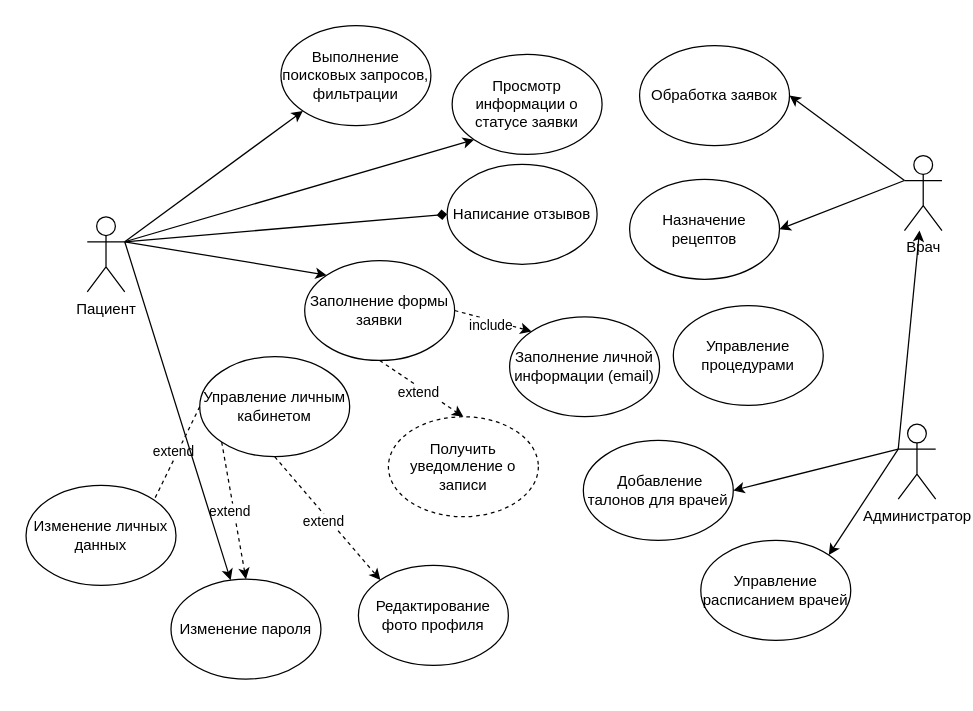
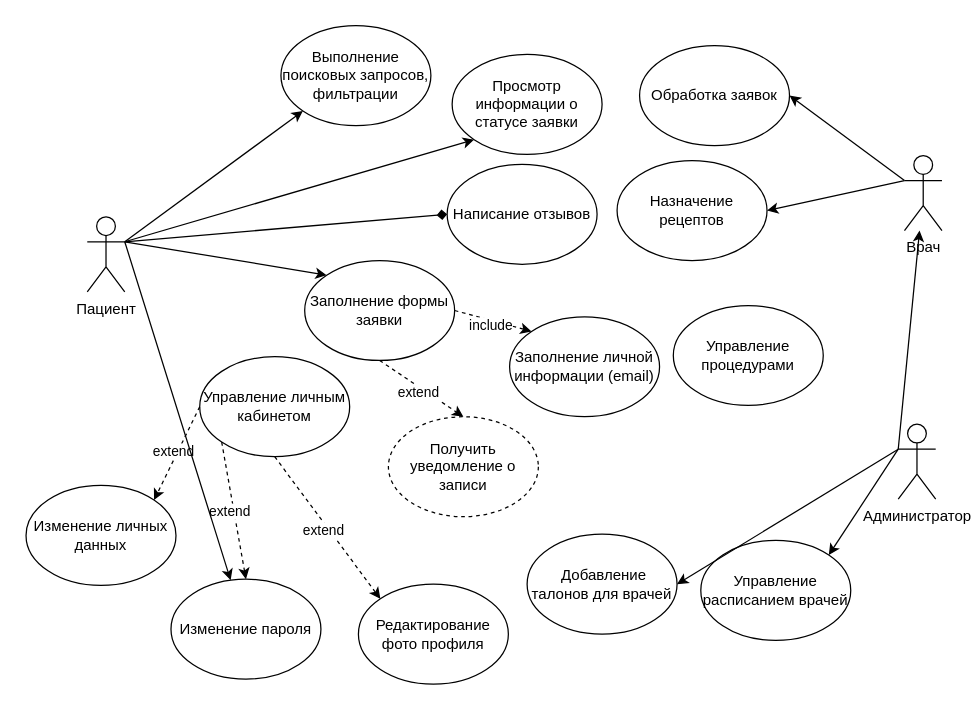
  <mxCell id="0" />
  <mxCell id="1" parent="0" />
  <mxCell id="2" value="&lt;font style=&quot;vertical-align: inherit;&quot;&gt;&lt;font style=&quot;vertical-align: inherit;&quot;&gt;Врач&lt;/font&gt;&lt;/font&gt;" style="shape=umlActor;verticalLabelPosition=bottom;verticalAlign=top;html=1;outlineConnect=0;" parent="1" vertex="1"><mxGeometry x="723" y="124" width="30" height="60" as="geometry" /></mxCell>
  <mxCell id="3" value="&lt;font style=&quot;vertical-align: inherit;&quot;&gt;&lt;font style=&quot;vertical-align: inherit;&quot;&gt;Пациент&lt;/font&gt;&lt;/font&gt;" style="shape=umlActor;verticalLabelPosition=bottom;verticalAlign=top;html=1;outlineConnect=0;" parent="1" vertex="1"><mxGeometry x="69" y="173" width="30" height="60" as="geometry" /></mxCell>
  <mxCell id="4" value="&lt;font style=&quot;vertical-align: inherit;&quot;&gt;&lt;font style=&quot;vertical-align: inherit;&quot;&gt;Администратор&lt;/font&gt;&lt;/font&gt;" style="shape=umlActor;verticalLabelPosition=bottom;verticalAlign=top;html=1;outlineConnect=0;" parent="1" vertex="1"><mxGeometry x="718" y="339" width="30" height="60" as="geometry" /></mxCell>
  <mxCell id="5" value="Заполнение формы заявки" style="ellipse;whiteSpace=wrap;html=1;" parent="1" vertex="1"><mxGeometry x="243" y="208" width="120" height="80" as="geometry" /></mxCell>
  <mxCell id="6" value="Заполнение личной информации (email)" style="ellipse;whiteSpace=wrap;html=1;" parent="1" vertex="1"><mxGeometry x="407" y="253" width="120" height="80" as="geometry" /></mxCell>
  <mxCell id="7" value="Получить уведомление о записи" style="ellipse;whiteSpace=wrap;html=1;dashed=1;" parent="1" vertex="1"><mxGeometry x="310" y="333" width="120" height="80" as="geometry" /></mxCell>
  <mxCell id="8" value="Просмотр информации о статусе заявки" style="ellipse;whiteSpace=wrap;html=1;" parent="1" vertex="1"><mxGeometry x="361" y="43" width="120" height="80" as="geometry" /></mxCell>
- <mxCell id="9" value="&amp;nbsp;Добавление талонов для врачей" style="ellipse;whiteSpace=wrap;html=1;" parent="1" vertex="1"><mxGeometry x="466" y="352" width="120" height="80" as="geometry" /></mxCell>
+ <mxCell id="9" value="&amp;nbsp;Добавление талонов для врачей" style="ellipse;whiteSpace=wrap;html=1;" parent="1" vertex="1"><mxGeometry x="421" y="427" width="120" height="80" as="geometry" /></mxCell>
  <mxCell id="10" value="Управление расписанием врачей" style="ellipse;whiteSpace=wrap;html=1;" parent="1" vertex="1"><mxGeometry x="560" y="432" width="120" height="80" as="geometry" /></mxCell>
  <mxCell id="11" value="Управление процедурами" style="ellipse;whiteSpace=wrap;html=1;" parent="1" vertex="1"><mxGeometry x="538" y="244" width="120" height="80" as="geometry" /></mxCell>
  <mxCell id="12" value="Написание отзывов" style="ellipse;whiteSpace=wrap;html=1;" parent="1" vertex="1"><mxGeometry x="357" y="131" width="120" height="80" as="geometry" /></mxCell>
  <mxCell id="13" value="Выполнение поисковых запросов, фильтрации" style="ellipse;whiteSpace=wrap;html=1;" parent="1" vertex="1"><mxGeometry x="224" y="20" width="120" height="80" as="geometry" /></mxCell>
  <mxCell id="14" value="Обработка заявок" style="ellipse;whiteSpace=wrap;html=1;" parent="1" vertex="1"><mxGeometry x="511" y="36" width="120" height="80" as="geometry" /></mxCell>
- <mxCell id="15" value="Назначение рецептов" style="ellipse;whiteSpace=wrap;html=1;" parent="1" vertex="1"><mxGeometry x="503" y="143" width="120" height="80" as="geometry" /></mxCell>
+ <mxCell id="15" value="Назначение рецептов" style="ellipse;whiteSpace=wrap;html=1;" parent="1" vertex="1"><mxGeometry x="493" y="128" width="120" height="80" as="geometry" /></mxCell>
  <mxCell id="16" value="" style="endArrow=classic;html=1;rounded=0;exitX=0;exitY=0.333;exitDx=0;exitDy=0;exitPerimeter=0;entryX=1;entryY=0.5;entryDx=0;entryDy=0;" parent="1" source="2" target="14" edge="1"><mxGeometry width="50" height="50" relative="1" as="geometry"><mxPoint x="590" y="-5" as="sourcePoint" /><mxPoint x="640" y="-55" as="targetPoint" /></mxGeometry></mxCell>
  <mxCell id="17" value="" style="endArrow=classic;html=1;rounded=0;exitX=0;exitY=0.333;exitDx=0;exitDy=0;exitPerimeter=0;entryX=1;entryY=0.5;entryDx=0;entryDy=0;" parent="1" source="2" target="15" edge="1"><mxGeometry width="50" height="50" relative="1" as="geometry"><mxPoint x="750" y="5" as="sourcePoint" /><mxPoint x="720" y="155" as="targetPoint" /></mxGeometry></mxCell>
  <mxCell id="18" value="" style="endArrow=classic;html=1;rounded=0;exitX=1;exitY=0.333;exitDx=0;exitDy=0;exitPerimeter=0;entryX=0;entryY=1;entryDx=0;entryDy=0;" parent="1" source="3" target="8" edge="1"><mxGeometry width="50" height="50" relative="1" as="geometry"><mxPoint x="380" y="265" as="sourcePoint" /><mxPoint x="430" y="215" as="targetPoint" /></mxGeometry></mxCell>
  <mxCell id="19" value="" style="endArrow=diamond;html=1;rounded=0;exitX=1;exitY=0.333;exitDx=0;exitDy=0;exitPerimeter=0;entryX=0;entryY=0.5;entryDx=0;entryDy=0;" parent="1" source="3" target="12" edge="1"><mxGeometry width="50" height="50" relative="1" as="geometry"><mxPoint x="370" y="275" as="sourcePoint" /><mxPoint x="430" y="265" as="targetPoint" /></mxGeometry></mxCell>
  <mxCell id="20" value="" style="endArrow=classic;html=1;rounded=0;entryX=0;entryY=1;entryDx=0;entryDy=0;exitX=1;exitY=0.333;exitDx=0;exitDy=0;exitPerimeter=0;" parent="1" source="3" target="13" edge="1"><mxGeometry width="50" height="50" relative="1" as="geometry"><mxPoint x="340" y="255" as="sourcePoint" /><mxPoint x="330" y="125" as="targetPoint" /></mxGeometry></mxCell>
  <mxCell id="21" value="" style="endArrow=classic;html=1;rounded=0;exitX=1;exitY=0.333;exitDx=0;exitDy=0;exitPerimeter=0;entryX=0;entryY=0;entryDx=0;entryDy=0;" parent="1" source="3" target="5" edge="1"><mxGeometry width="50" height="50" relative="1" as="geometry"><mxPoint x="300" y="295" as="sourcePoint" /><mxPoint x="200" y="305" as="targetPoint" /></mxGeometry></mxCell>
  <mxCell id="22" value="" style="endArrow=classic;html=1;rounded=0;exitX=0;exitY=0.333;exitDx=0;exitDy=0;exitPerimeter=0;" parent="1" source="4" target="2" edge="1"><mxGeometry width="50" height="50" relative="1" as="geometry"><mxPoint x="600" y="295" as="sourcePoint" /><mxPoint x="690" y="255" as="targetPoint" /></mxGeometry></mxCell>
  <mxCell id="23" value="" style="endArrow=classic;html=1;rounded=0;exitX=0;exitY=0.333;exitDx=0;exitDy=0;exitPerimeter=0;entryX=1;entryY=0.5;entryDx=0;entryDy=0;" parent="1" source="4" target="9" edge="1"><mxGeometry width="50" height="50" relative="1" as="geometry"><mxPoint x="660" y="315" as="sourcePoint" /><mxPoint x="570" y="215" as="targetPoint" /></mxGeometry></mxCell>
  <mxCell id="24" value="" style="endArrow=classic;html=1;rounded=0;entryX=1;entryY=0;entryDx=0;entryDy=0;exitX=0;exitY=0.333;exitDx=0;exitDy=0;exitPerimeter=0;" parent="1" source="4" target="10" edge="1"><mxGeometry width="50" height="50" relative="1" as="geometry"><mxPoint x="800" y="315" as="sourcePoint" /><mxPoint x="670" y="415" as="targetPoint" /></mxGeometry></mxCell>
  <mxCell id="25" value="" style="endArrow=classic;html=1;rounded=0;exitX=1;exitY=0.5;exitDx=0;exitDy=0;dashed=1;entryX=0;entryY=0;entryDx=0;entryDy=0;" parent="1" source="5" target="6" edge="1"><mxGeometry width="50" height="50" relative="1" as="geometry"><mxPoint x="420" y="405" as="sourcePoint" /><mxPoint x="370" y="445" as="targetPoint" /></mxGeometry></mxCell>
  <mxCell id="26" value="&lt;font style=&quot;vertical-align: inherit;&quot;&gt;&lt;font style=&quot;vertical-align: inherit;&quot;&gt;include&lt;/font&gt;&lt;/font&gt;" style="edgeLabel;html=1;align=center;verticalAlign=middle;resizable=0;points=[];" parent="25" vertex="1" connectable="0"><mxGeometry x="-0.017" y="-4" relative="1" as="geometry"><mxPoint as="offset" /></mxGeometry></mxCell>
  <mxCell id="27" value="" style="endArrow=classic;html=1;rounded=0;exitX=0.5;exitY=1;exitDx=0;exitDy=0;dashed=1;entryX=0.5;entryY=0;entryDx=0;entryDy=0;" parent="1" source="5" target="7" edge="1"><mxGeometry width="50" height="50" relative="1" as="geometry"><mxPoint x="310" y="405" as="sourcePoint" /><mxPoint x="260" y="445" as="targetPoint" /></mxGeometry></mxCell>
  <mxCell id="28" value="extend" style="edgeLabel;html=1;align=center;verticalAlign=middle;resizable=0;points=[];" parent="27" vertex="1" connectable="0"><mxGeometry x="-0.017" y="-4" relative="1" as="geometry"><mxPoint as="offset" /></mxGeometry></mxCell>
  <mxCell id="29" value="Управление личным кабинетом" style="ellipse;whiteSpace=wrap;html=1;" vertex="1" parent="1"><mxGeometry x="159" y="285" width="120" height="80" as="geometry" /></mxCell>
  <mxCell id="30" value="Изменение пароля" style="ellipse;whiteSpace=wrap;html=1;" vertex="1" parent="1"><mxGeometry x="136" y="463" width="120" height="80" as="geometry" /></mxCell>
  <mxCell id="31" value="Изменение личных данных" style="ellipse;whiteSpace=wrap;html=1;" vertex="1" parent="1"><mxGeometry x="20" y="388" width="120" height="80" as="geometry" /></mxCell>
  <mxCell id="32" value="" style="endArrow=classic;html=1;rounded=0;exitX=0;exitY=1;exitDx=0;exitDy=0;dashed=1;entryX=0.5;entryY=0;entryDx=0;entryDy=0;" edge="1" parent="1" source="29" target="30"><mxGeometry width="50" height="50" relative="1" as="geometry"><mxPoint x="921" y="635" as="sourcePoint" /><mxPoint x="871" y="675" as="targetPoint" /></mxGeometry></mxCell>
  <mxCell id="33" value="extend" style="edgeLabel;html=1;align=center;verticalAlign=middle;resizable=0;points=[];" vertex="1" connectable="0" parent="32"><mxGeometry x="-0.017" y="-4" relative="1" as="geometry"><mxPoint as="offset" /></mxGeometry></mxCell>
- <mxCell id="34" value="" style="endArrow=none;html=1;rounded=0;exitX=0;exitY=0.5;exitDx=0;exitDy=0;dashed=1;entryX=1;entryY=0;entryDx=0;entryDy=0;" edge="1" parent="1" source="29" target="31"><mxGeometry width="50" height="50" relative="1" as="geometry"><mxPoint x="811" y="635" as="sourcePoint" /><mxPoint x="761" y="675" as="targetPoint" /></mxGeometry></mxCell>
+ <mxCell id="34" value="" style="endArrow=classic;html=1;rounded=0;exitX=0;exitY=0.5;exitDx=0;exitDy=0;dashed=1;entryX=1;entryY=0;entryDx=0;entryDy=0;" edge="1" parent="1" source="29" target="31"><mxGeometry width="50" height="50" relative="1" as="geometry"><mxPoint x="811" y="635" as="sourcePoint" /><mxPoint x="761" y="675" as="targetPoint" /></mxGeometry></mxCell>
  <mxCell id="35" value="extend" style="edgeLabel;html=1;align=center;verticalAlign=middle;resizable=0;points=[];" vertex="1" connectable="0" parent="34"><mxGeometry x="-0.017" y="-4" relative="1" as="geometry"><mxPoint as="offset" /></mxGeometry></mxCell>
  <mxCell id="36" value="" style="endArrow=classic;html=1;rounded=0;exitX=0.5;exitY=1;exitDx=0;exitDy=0;dashed=1;entryX=0;entryY=0;entryDx=0;entryDy=0;" edge="1" parent="1" source="29" target="38"><mxGeometry width="50" height="50" relative="1" as="geometry"><mxPoint x="96" y="339" as="sourcePoint" /><mxPoint x="267" y="468" as="targetPoint" /></mxGeometry></mxCell>
  <mxCell id="37" value="extend" style="edgeLabel;html=1;align=center;verticalAlign=middle;resizable=0;points=[];" vertex="1" connectable="0" parent="36"><mxGeometry x="-0.017" y="-4" relative="1" as="geometry"><mxPoint as="offset" /></mxGeometry></mxCell>
- <mxCell id="38" value="Редактирование фото профиля" style="ellipse;whiteSpace=wrap;html=1;" vertex="1" parent="1"><mxGeometry x="286" y="452" width="120" height="80" as="geometry" /></mxCell>
+ <mxCell id="38" value="Редактирование фото профиля" style="ellipse;whiteSpace=wrap;html=1;" vertex="1" parent="1"><mxGeometry x="286" y="467" width="120" height="80" as="geometry" /></mxCell>
  <mxCell id="39" value="" style="endArrow=classic;html=1;rounded=0;exitX=1;exitY=0.333;exitDx=0;exitDy=0;exitPerimeter=0;" edge="1" parent="1" source="3" target="30"><mxGeometry width="50" height="50" relative="1" as="geometry"><mxPoint x="-77" y="342" as="sourcePoint" /><mxPoint x="148" y="302" as="targetPoint" /></mxGeometry></mxCell>
